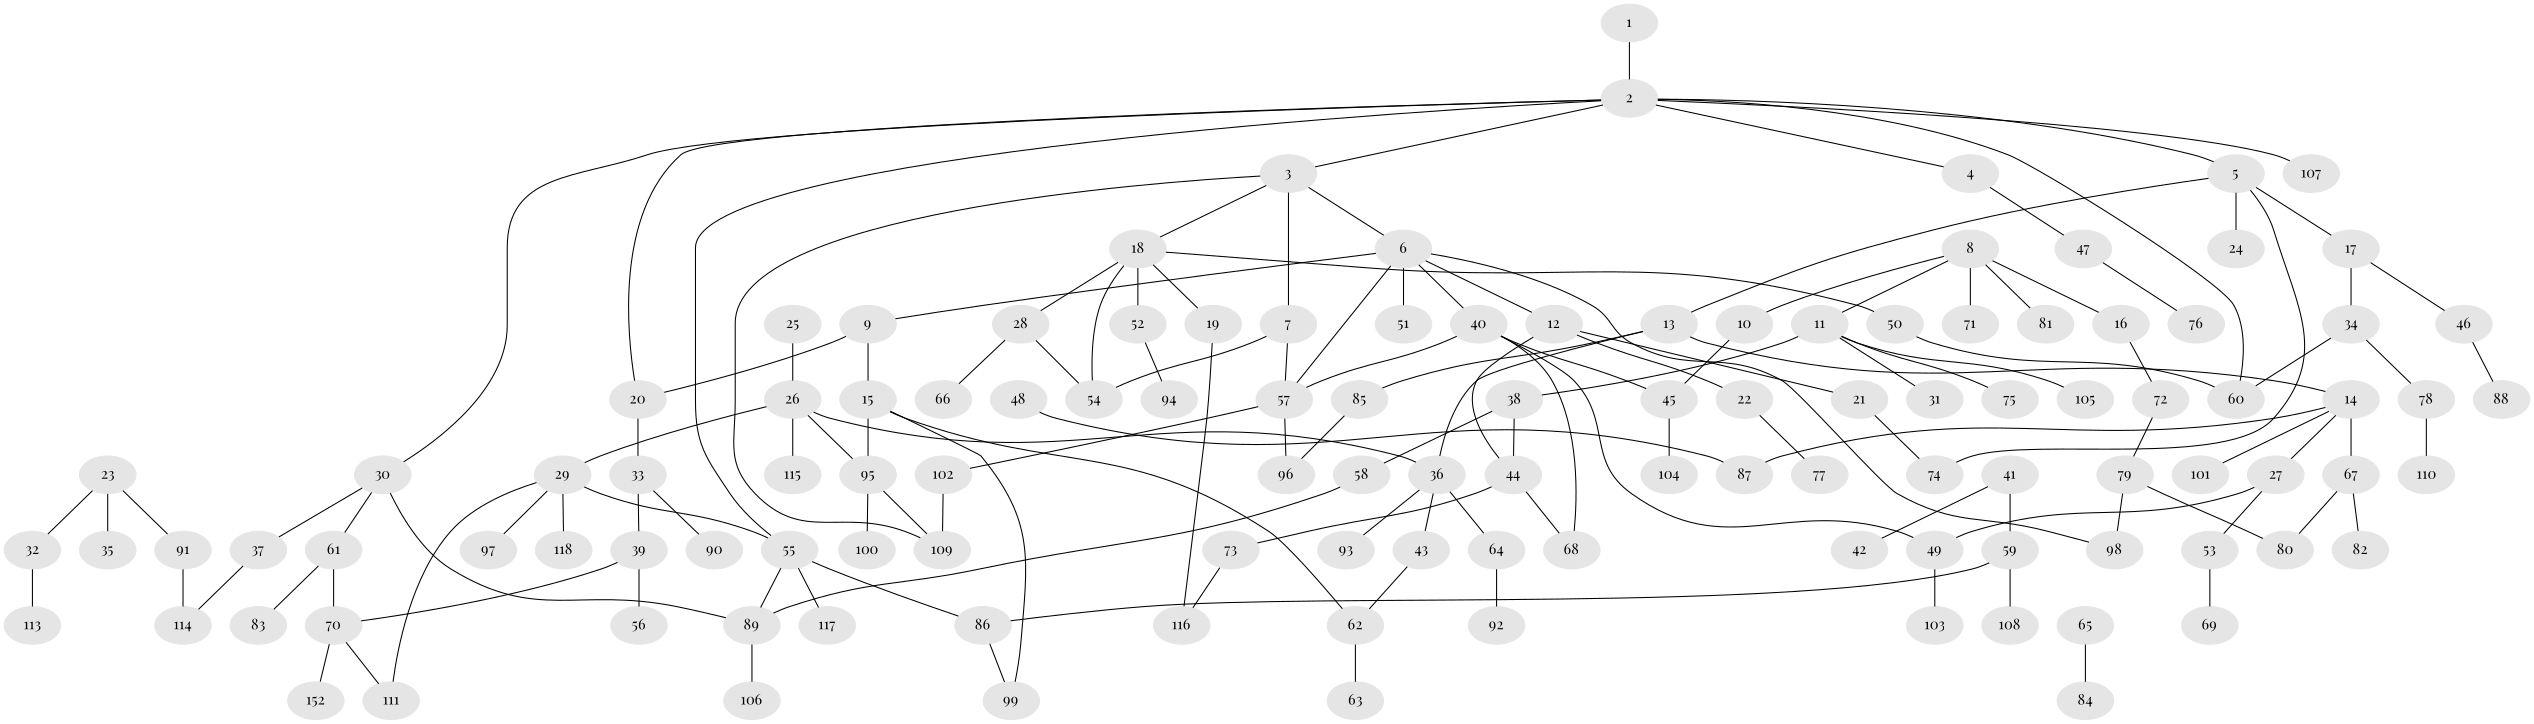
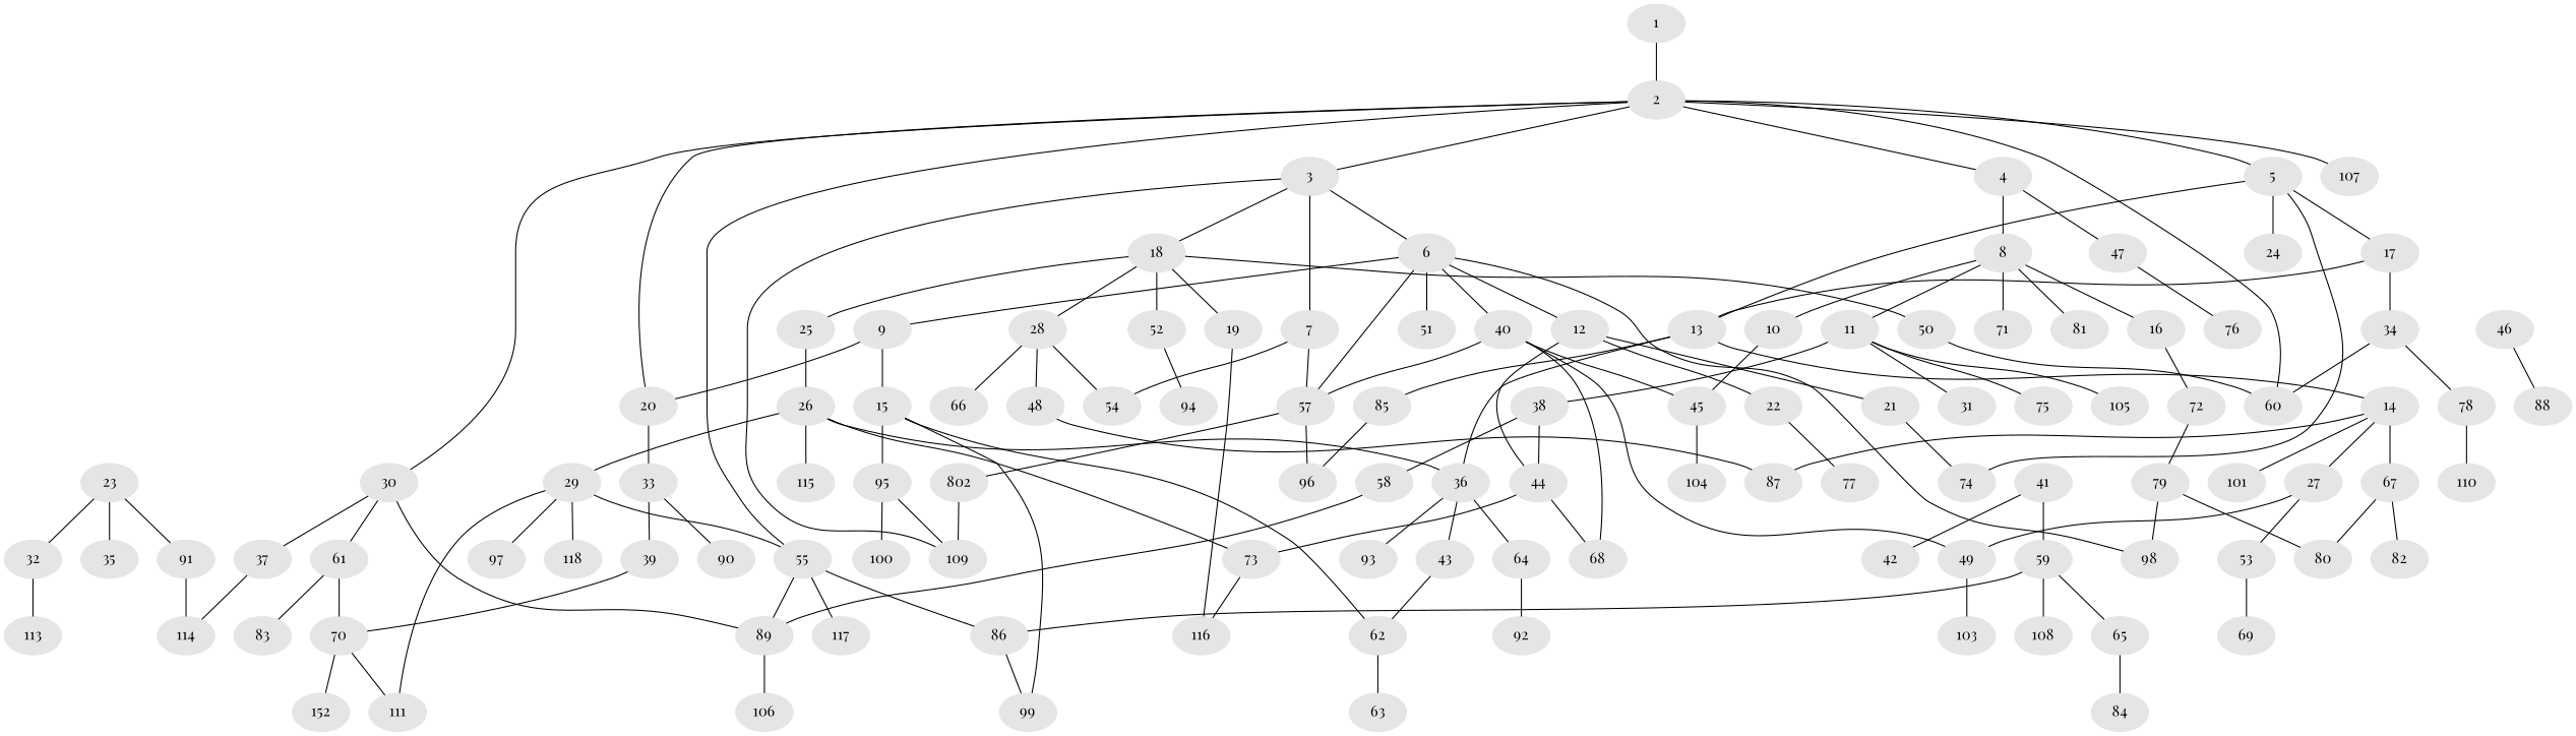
  graph {
    fontname="Playfair Display"
    node [color=gray90 fontname="Playfair Display" style=filled]
    edge [fontname="Playfair Display"]
    1
    2
    3
    4
    5
    20
    30
    55
    60
    107
    6
    7
    18
    109
    8
    47
    13
    17
    24
    74
    33
    37
    61
    89
    86
    117
    9
    12
    40
    51
    57
    98
    54
    19
    25
    28
    50
    52
    10
    11
    16
    71
    81
    76
    14
    36
    85
    34
    46
    15
    21
    22
    44
    45
    49
    68
    96
-   102
+   102 [label=802]
    23
    32
    35
    91
    31
    38
    75
    105
    72
    62
    95
    99
    104
    58
    77
    73
    27
    67
    87
    101
    43
    64
    93
    53
    80
    82
    63
    100
    79
    78
    88
    116
    26
    48
    66
    94
    39
    90
    113
    114
    29
    115
    97
    111
    118
    103
    69
    70
    83
    106
-   56
    110
    41
    42
    59
    92
    n115 [label=152]
    65
    108
    84
    1 -- 2
    2 -- 3
    2 -- 4
    2 -- 5
    2 -- 20
    2 -- 30
    2 -- 55
    2 -- 60
    2 -- 107
    3 -- 6
    3 -- 7
    3 -- 18
    3 -- 109
+   4 -- 8
    4 -- 47
    5 -- 13
    5 -- 17
    5 -- 24
    5 -- 74
    20 -- 33
    30 -- 37
    30 -- 61
    30 -- 89
    55 -- 89
    55 -- 86
    55 -- 117
    6 -- 9
    6 -- 12
    6 -- 40
    6 -- 51
    6 -- 57
    6 -- 98
    7 -- 57
    7 -- 54
    18 -- 19
-   18 -- 54
+   18 -- 25
    18 -- 28
    18 -- 50
    18 -- 52
    8 -- 10
    8 -- 11
    8 -- 16
    8 -- 71
    8 -- 81
    47 -- 76
    13 -- 14
    13 -- 36
    13 -- 85
    17 -- 34
-   17 -- 46
+   17 -- 13
    33 -- 39
    33 -- 90
    37 -- 114
    61 -- 70
    61 -- 83
    89 -- 106
    86 -- 99
    9 -- 20
    9 -- 15
    12 -- 21
    12 -- 22
    12 -- 44
    40 -- 57
    40 -- 45
    40 -- 49
    40 -- 68
    57 -- 96
    57 -- 102
    19 -- 116
    25 -- 26
    28 -- 54
+   28 -- 48
    28 -- 66
    50 -- 60
    52 -- 94
    10 -- 45
    11 -- 31
    11 -- 38
    11 -- 75
    11 -- 105
    16 -- 72
    14 -- 27
    14 -- 67
    14 -- 87
    14 -- 101
    36 -- 43
    36 -- 64
    36 -- 93
    85 -- 96
    34 -- 60
    34 -- 78
    46 -- 88
    15 -- 62
    15 -- 95
    15 -- 99
    21 -- 74
    22 -- 77
    44 -- 68
    44 -- 73
    45 -- 104
    49 -- 103
    102 -- 109
    23 -- 32
    23 -- 35
    23 -- 91
    32 -- 113
    91 -- 114
    38 -- 44
    38 -- 58
    72 -- 79
    62 -- 63
    95 -- 109
    95 -- 100
    58 -- 89
    73 -- 116
    27 -- 49
    27 -- 53
    67 -- 80
    67 -- 82
    43 -- 62
    64 -- 92
    53 -- 69
    79 -- 98
    79 -- 80
    78 -- 110
    26 -- 36
-   26 -- 95
+   26 -- 73
    26 -- 29
    26 -- 115
    48 -- 87
    39 -- 70
-   39 -- 56
    29 -- 55
    29 -- 97
    29 -- 111
    29 -- 118
    70 -- 111
    70 -- n115
    41 -- 42
    41 -- 59
    59 -- 86
+   59 -- 65
    59 -- 108
    65 -- 84
  }
